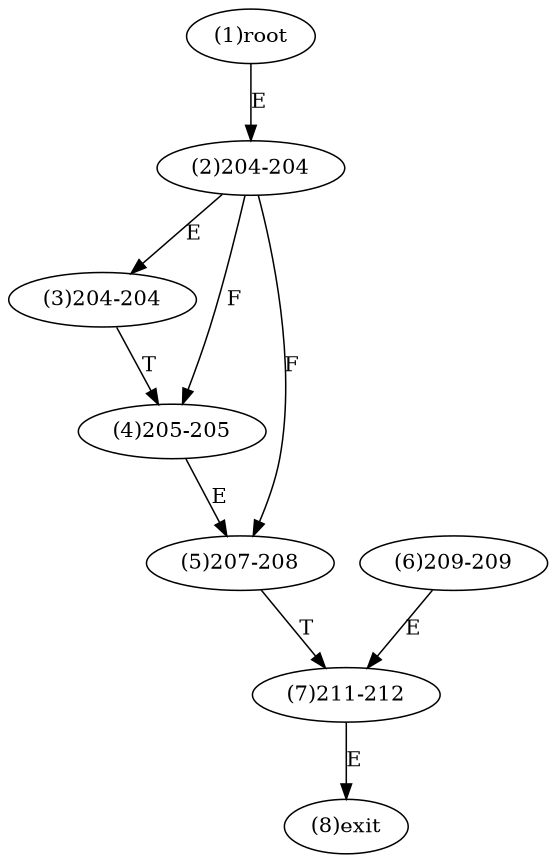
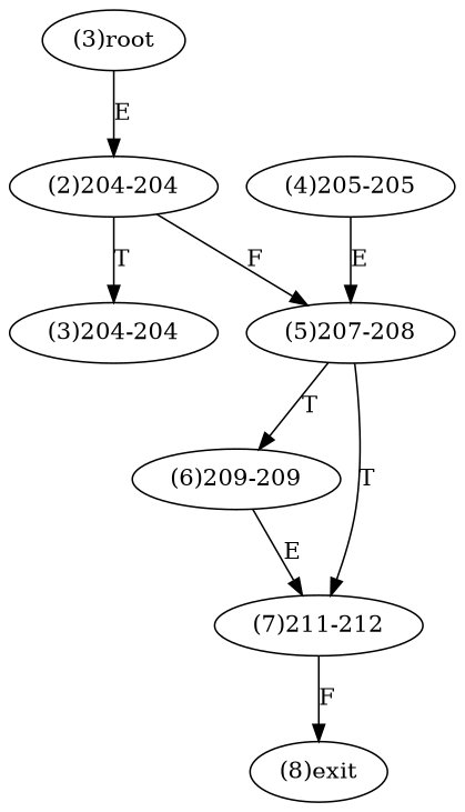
  digraph {
-   n1 [label="(1)root"]
+   n1 [label="(3)root"]
    n2 [label="(2)204-204"]
    n3 [label="(3)204-204"]
    n4 [label="(4)205-205"]
    n5 [label="(5)207-208"]
    n6 [label="(6)209-209"]
    n7 [label="(7)211-212"]
    n8 [label="(8)exit"]
    n1 -> n2 [label=E]
-   n2 -> n3 [label=E]
-   n2 -> n4 [label=F]
+   n2 -> n3 [label=T]
    n2 -> n5 [label=F]
-   n3 -> n4 [label=T]
    n4 -> n5 [label=E]
+   n5 -> n6 [label=T]
    n5 -> n7 [label=T]
    n6 -> n7 [label=E]
-   n7 -> n8 [label=E]
+   n7 -> n8 [label=F]
  }
